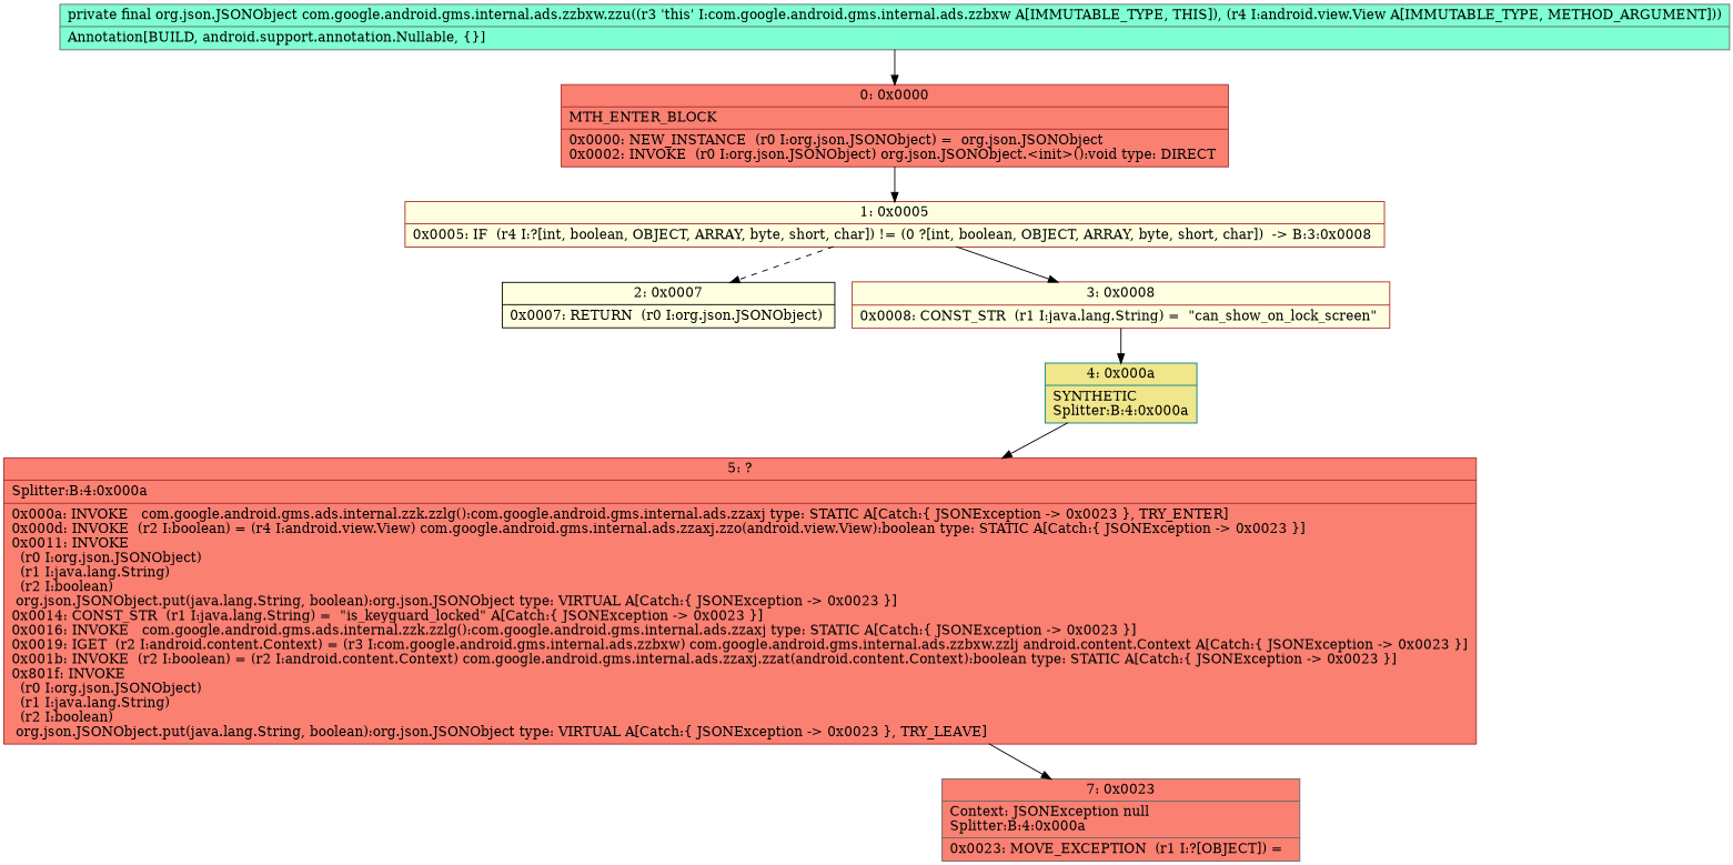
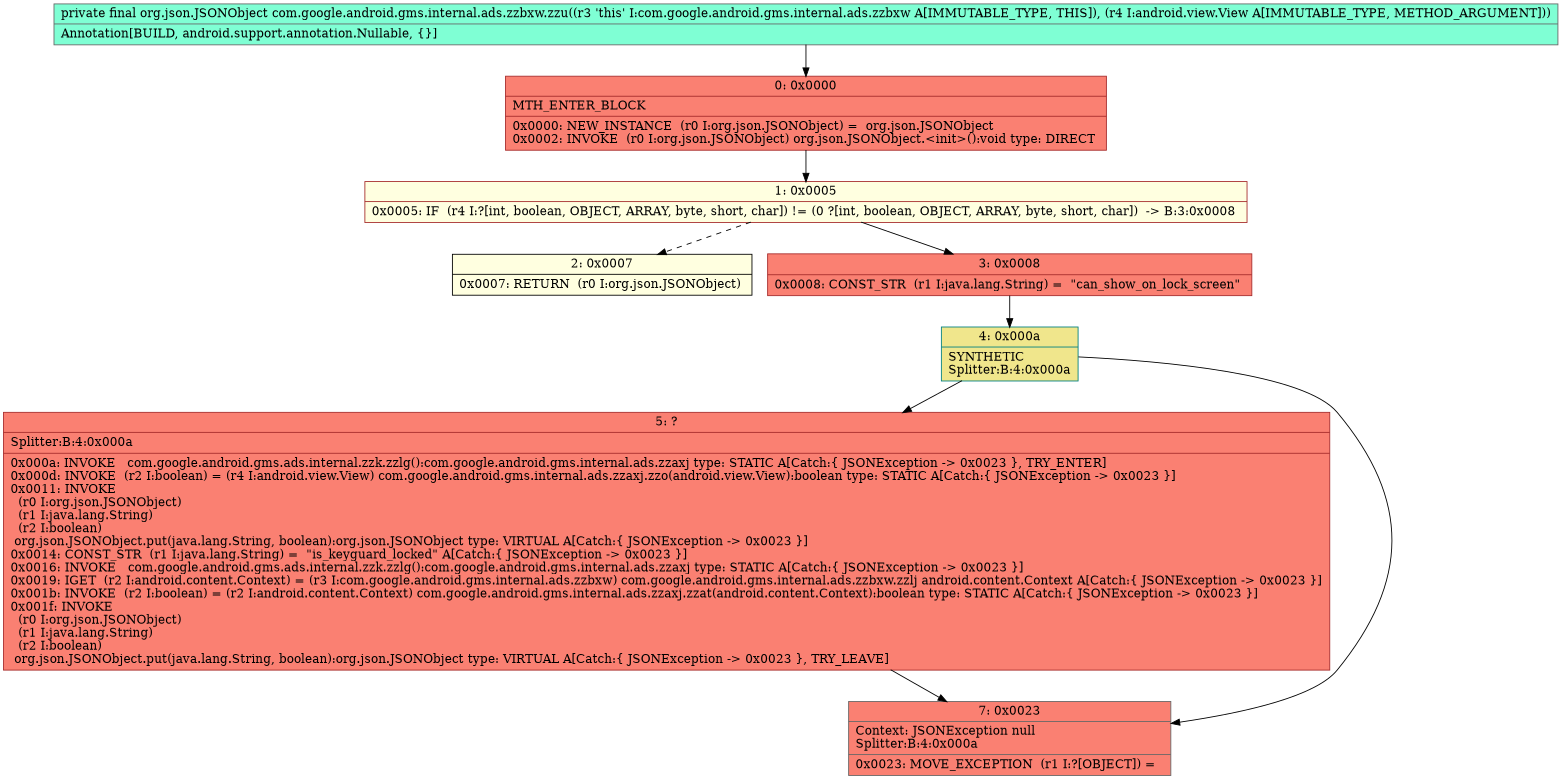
  digraph {
    node [color=brown fillcolor=salmon shape=record style=filled]
    n1 [label="{0\:\ 0x0000|MTH_ENTER_BLOCK\l|0x0000: NEW_INSTANCE  (r0 I:org.json.JSONObject) =  org.json.JSONObject \l0x0002: INVOKE  (r0 I:org.json.JSONObject) org.json.JSONObject.\<init\>():void type: DIRECT \l}"]
    n2 [fillcolor=lightyellow label="{1\:\ 0x0005|0x0005: IF  (r4 I:?[int, boolean, OBJECT, ARRAY, byte, short, char]) != (0 ?[int, boolean, OBJECT, ARRAY, byte, short, char])  \-\> B:3:0x0008 \l}"]
    n3 [color=black fillcolor=lightyellow label="{2\:\ 0x0007|0x0007: RETURN  (r0 I:org.json.JSONObject) \l}"]
-   n4 [fillcolor=lightyellow label="{3\:\ 0x0008|0x0008: CONST_STR  (r1 I:java.lang.String) =  \"can_show_on_lock_screen\" \l}"]
+   n4 [label="{3\:\ 0x0008|0x0008: CONST_STR  (r1 I:java.lang.String) =  \"can_show_on_lock_screen\" \l}"]
    n5 [color=teal fillcolor=khaki label="{4\:\ 0x000a|SYNTHETIC\lSplitter:B:4:0x000a\l}"]
-   n6 [label="{5\:\ ?|Splitter:B:4:0x000a\l|0x000a: INVOKE   com.google.android.gms.ads.internal.zzk.zzlg():com.google.android.gms.internal.ads.zzaxj type: STATIC A[Catch:\{ JSONException \-\> 0x0023 \}, TRY_ENTER]\l0x000d: INVOKE  (r2 I:boolean) = (r4 I:android.view.View) com.google.android.gms.internal.ads.zzaxj.zzo(android.view.View):boolean type: STATIC A[Catch:\{ JSONException \-\> 0x0023 \}]\l0x0011: INVOKE  \l  (r0 I:org.json.JSONObject)\l  (r1 I:java.lang.String)\l  (r2 I:boolean)\l org.json.JSONObject.put(java.lang.String, boolean):org.json.JSONObject type: VIRTUAL A[Catch:\{ JSONException \-\> 0x0023 \}]\l0x0014: CONST_STR  (r1 I:java.lang.String) =  \"is_keyguard_locked\" A[Catch:\{ JSONException \-\> 0x0023 \}]\l0x0016: INVOKE   com.google.android.gms.ads.internal.zzk.zzlg():com.google.android.gms.internal.ads.zzaxj type: STATIC A[Catch:\{ JSONException \-\> 0x0023 \}]\l0x0019: IGET  (r2 I:android.content.Context) = (r3 I:com.google.android.gms.internal.ads.zzbxw) com.google.android.gms.internal.ads.zzbxw.zzlj android.content.Context A[Catch:\{ JSONException \-\> 0x0023 \}]\l0x001b: INVOKE  (r2 I:boolean) = (r2 I:android.content.Context) com.google.android.gms.internal.ads.zzaxj.zzat(android.content.Context):boolean type: STATIC A[Catch:\{ JSONException \-\> 0x0023 \}]\l0x801f: INVOKE  \l  (r0 I:org.json.JSONObject)\l  (r1 I:java.lang.String)\l  (r2 I:boolean)\l org.json.JSONObject.put(java.lang.String, boolean):org.json.JSONObject type: VIRTUAL A[Catch:\{ JSONException \-\> 0x0023 \}, TRY_LEAVE]\l}"]
+   n6 [label="{5\:\ ?|Splitter:B:4:0x000a\l|0x000a: INVOKE   com.google.android.gms.ads.internal.zzk.zzlg():com.google.android.gms.internal.ads.zzaxj type: STATIC A[Catch:\{ JSONException \-\> 0x0023 \}, TRY_ENTER]\l0x000d: INVOKE  (r2 I:boolean) = (r4 I:android.view.View) com.google.android.gms.internal.ads.zzaxj.zzo(android.view.View):boolean type: STATIC A[Catch:\{ JSONException \-\> 0x0023 \}]\l0x0011: INVOKE  \l  (r0 I:org.json.JSONObject)\l  (r1 I:java.lang.String)\l  (r2 I:boolean)\l org.json.JSONObject.put(java.lang.String, boolean):org.json.JSONObject type: VIRTUAL A[Catch:\{ JSONException \-\> 0x0023 \}]\l0x0014: CONST_STR  (r1 I:java.lang.String) =  \"is_keyguard_locked\" A[Catch:\{ JSONException \-\> 0x0023 \}]\l0x0016: INVOKE   com.google.android.gms.ads.internal.zzk.zzlg():com.google.android.gms.internal.ads.zzaxj type: STATIC A[Catch:\{ JSONException \-\> 0x0023 \}]\l0x0019: IGET  (r2 I:android.content.Context) = (r3 I:com.google.android.gms.internal.ads.zzbxw) com.google.android.gms.internal.ads.zzbxw.zzlj android.content.Context A[Catch:\{ JSONException \-\> 0x0023 \}]\l0x001b: INVOKE  (r2 I:boolean) = (r2 I:android.content.Context) com.google.android.gms.internal.ads.zzaxj.zzat(android.content.Context):boolean type: STATIC A[Catch:\{ JSONException \-\> 0x0023 \}]\l0x001f: INVOKE  \l  (r0 I:org.json.JSONObject)\l  (r1 I:java.lang.String)\l  (r2 I:boolean)\l org.json.JSONObject.put(java.lang.String, boolean):org.json.JSONObject type: VIRTUAL A[Catch:\{ JSONException \-\> 0x0023 \}, TRY_LEAVE]\l}"]
    n7 [color=gray40 label="{7\:\ 0x0023|Context: JSONException null\lSplitter:B:4:0x000a\l|0x0023: MOVE_EXCEPTION  (r1 I:?[OBJECT]) =  \l}"]
    n8 [color=gray40 fillcolor=aquamarine label="{private final org.json.JSONObject com.google.android.gms.internal.ads.zzbxw.zzu((r3 'this' I:com.google.android.gms.internal.ads.zzbxw A[IMMUTABLE_TYPE, THIS]), (r4 I:android.view.View A[IMMUTABLE_TYPE, METHOD_ARGUMENT]))  | Annotation[BUILD, android.support.annotation.Nullable, \{\}]\l}"]
    n1 -> n2
    n2 -> n3 [style=dashed]
    n2 -> n4
    n4 -> n5
    n5 -> n6
+   n5 -> n7
    n6 -> n7
    n8 -> n1
  }
